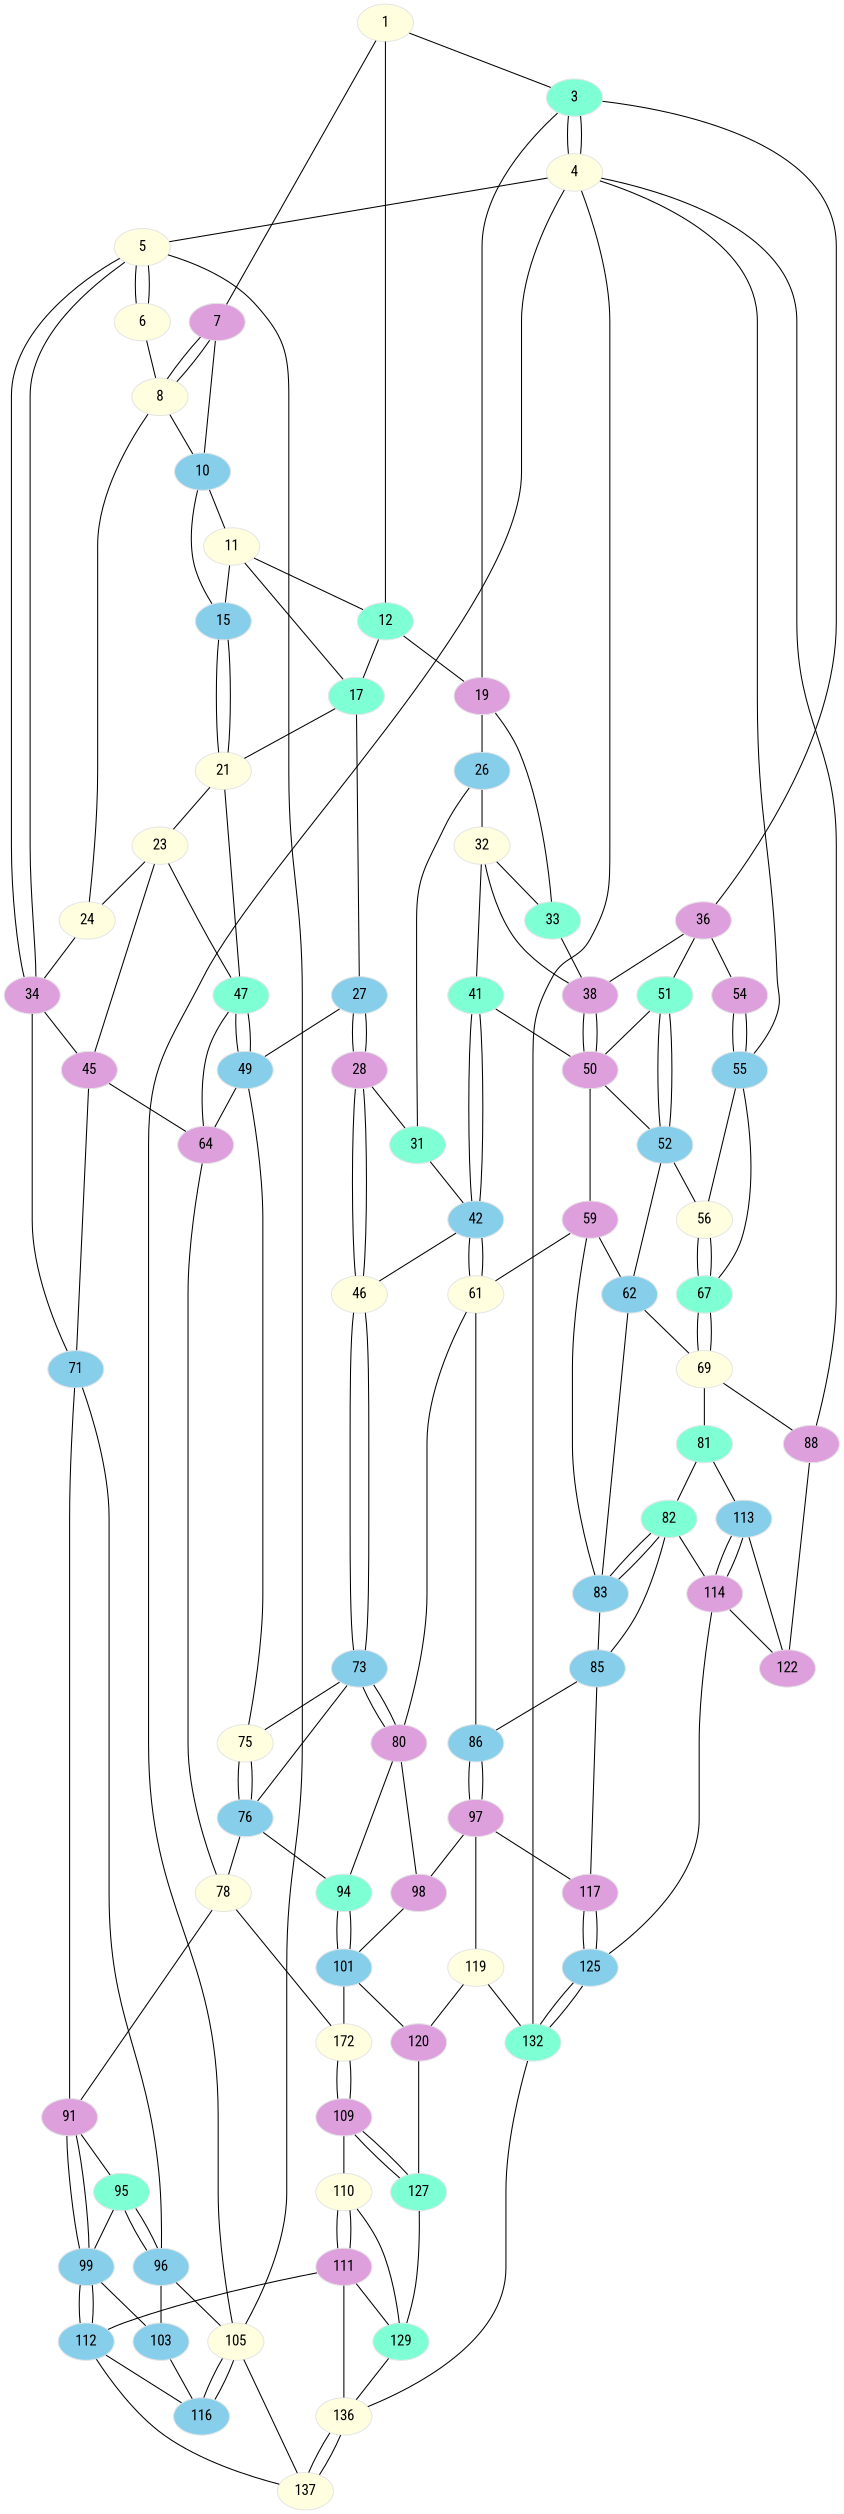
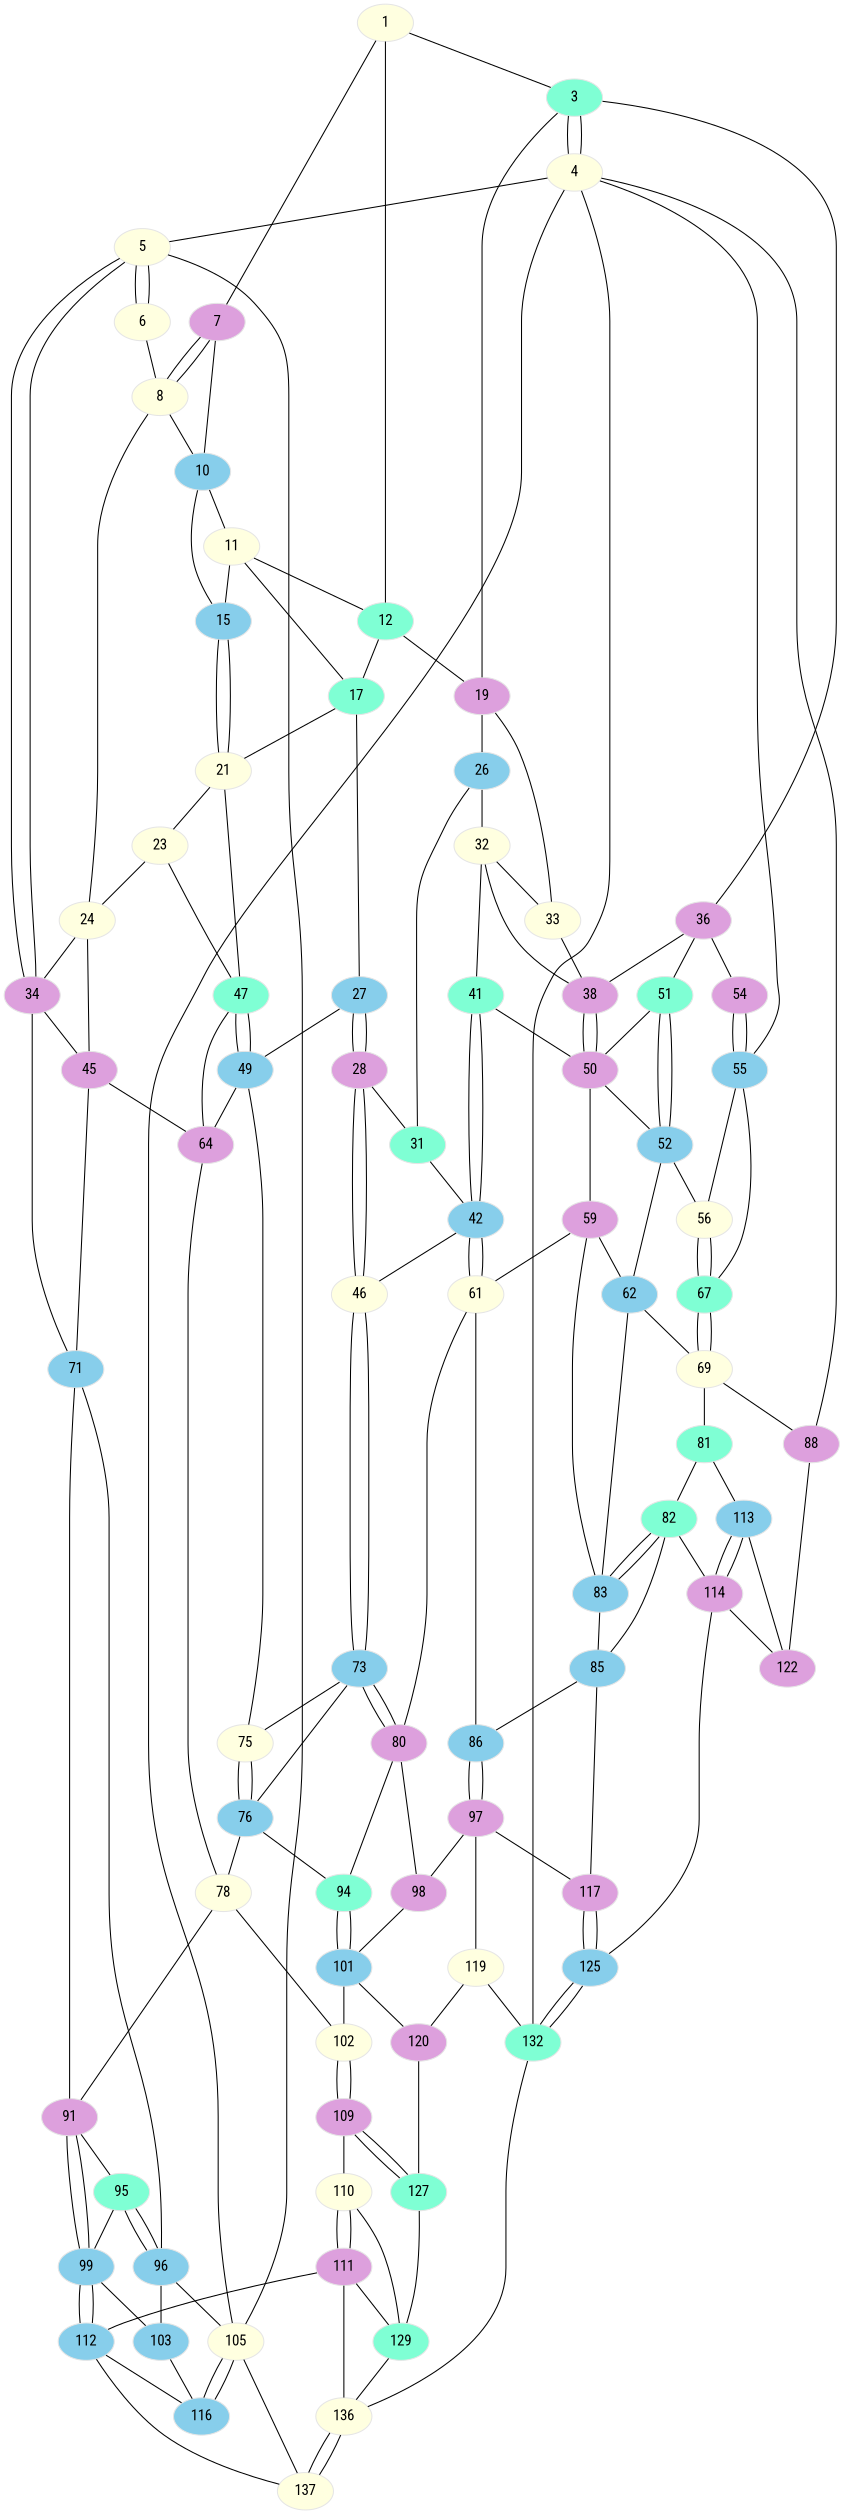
  graph {
    fontname="Roboto Condensed"
    node [color=gray90 fillcolor=lightyellow fontname="Roboto Condensed" style=filled]
    edge [fontname="Roboto Condensed"]
    1 [super="+2"]
    3 [fillcolor=aquamarine super="+18"]
    7 [fillcolor=plum]
    12 [fillcolor=aquamarine super="+16"]
    4 [super="+87"]
    19 [fillcolor=plum super="+20"]
    36 [fillcolor=plum super="+37"]
    8 [super="+9"]
    10 [fillcolor=skyblue super="+13"]
    17 [fillcolor=aquamarine super="+25"]
    5
    55 [fillcolor=skyblue super="+58"]
    88 [fillcolor=plum super="+89"]
    105 [super="+106"]
    132 [fillcolor=aquamarine super="+133"]
    26 [fillcolor=skyblue super="+30"]
-   33 [fillcolor=aquamarine]
+   33
    38 [fillcolor=plum super="+39"]
    51 [fillcolor=aquamarine]
    54 [fillcolor=plum]
    6
    34 [fillcolor=plum super="+35"]
    56
    67 [fillcolor=aquamarine]
    122 [fillcolor=plum super="+123"]
    116 [fillcolor=skyblue]
    137
    136 [super="+138"]
    45 [fillcolor=plum super="+66"]
    71 [fillcolor=skyblue super="+72"]
    24
    11 [super="+14"]
    15 [fillcolor=skyblue]
    21 [super="+22"]
    27 [fillcolor=skyblue]
    23 [super="+44"]
    47 [fillcolor=aquamarine super="+48"]
    28 [fillcolor=plum super="+29"]
    49 [fillcolor=skyblue super="+68"]
    31 [fillcolor=aquamarine]
    32 [super="+40"]
    64 [fillcolor=plum super="+65"]
    42 [fillcolor=skyblue super="+43"]
    41 [fillcolor=aquamarine]
    46
    75
    73 [fillcolor=skyblue super="+74"]
    61 [super="+79"]
    50 [fillcolor=plum super="+53"]
    91 [fillcolor=plum super="+92"]
    96 [fillcolor=skyblue super="+104"]
    52 [fillcolor=skyblue super="+57"]
    59 [fillcolor=plum super="+60"]
    80 [fillcolor=plum super="+93"]
    86 [fillcolor=skyblue]
    78 [super="+90"]
    76 [fillcolor=skyblue super="+77"]
    62 [fillcolor=skyblue super="+63"]
    83 [fillcolor=skyblue super="+84"]
    69 [super="+70"]
    85 [fillcolor=skyblue super="+108"]
    94 [fillcolor=aquamarine]
    98 [fillcolor=plum]
    97 [fillcolor=plum super="+118"]
    81 [fillcolor=aquamarine]
-   102 [label=172]
+   102
    82 [fillcolor=aquamarine super="+107"]
    113 [fillcolor=skyblue]
    95 [fillcolor=aquamarine]
    99 [fillcolor=skyblue super="+100"]
    103 [fillcolor=skyblue]
    101 [fillcolor=skyblue super="+121"]
    109 [fillcolor=plum]
    114 [fillcolor=plum super="+124"]
    117 [fillcolor=plum]
    125 [fillcolor=skyblue]
    119 [super="+134"]
    112 [fillcolor=skyblue super="+115"]
    120 [fillcolor=plum super="+126"]
    127 [fillcolor=aquamarine super="+128"]
    110
    111 [fillcolor=plum super="+131"]
    129 [fillcolor=aquamarine super="+130"]
    1 -- 3
    1 -- 7
    1 -- 12
    3 -- 4
    3 -- 4
    3 -- 19
    3 -- 36
    7 -- 8
    7 -- 8
    7 -- 10
    12 -- 19
    12 -- 17
    4 -- 5
    4 -- 55
    4 -- 88
    4 -- 105
    4 -- 132
    19 -- 26
    19 -- 33
    36 -- 38
    36 -- 51
    36 -- 54
    8 -- 10
    8 -- 24
    10 -- 11
    10 -- 15
    17 -- 21
    17 -- 27
    5 -- 105
    5 -- 6
    5 -- 6
    5 -- 34
    5 -- 34
    55 -- 56
    55 -- 67
    88 -- 122 [weight=2]
    105 -- 116
    105 -- 116
    105 -- 137
    132 -- 136
    26 -- 31
    26 -- 32
    33 -- 38
    38 -- 50
    38 -- 50
    51 -- 50
    51 -- 52
    51 -- 52
    54 -- 55
    54 -- 55
    6 -- 8
    34 -- 45
    34 -- 71
    56 -- 67
    56 -- 67
    67 -- 69
    67 -- 69
    136 -- 137
    136 -- 137
    45 -- 71
    45 -- 64
    71 -- 91
    71 -- 96
    24 -- 34
    11 -- 12
    11 -- 17
    11 -- 15
    15 -- 21
    15 -- 21
    21 -- 23
    21 -- 47
    27 -- 28
    27 -- 28
    27 -- 49
-   23 -- 45
+   24 -- 45
    23 -- 24
    23 -- 47
    47 -- 49
    47 -- 49
    47 -- 64
    28 -- 31
    28 -- 46
    28 -- 46
    49 -- 64
    49 -- 75
    31 -- 42
    32 -- 33
    32 -- 38
    32 -- 41
    64 -- 78
    42 -- 46
    42 -- 61
    42 -- 61
    41 -- 42
    41 -- 42
    41 -- 50
    46 -- 73
    46 -- 73
    75 -- 76
    75 -- 76
    73 -- 75
    73 -- 80
    73 -- 80
    73 -- 76
    61 -- 80
    61 -- 86
    50 -- 52
    50 -- 59
    91 -- 95
    91 -- 99
    91 -- 99
    96 -- 105
    96 -- 103
    52 -- 56
    52 -- 62
    59 -- 61
    59 -- 62
    59 -- 83
    80 -- 94
    80 -- 98
    86 -- 97
    86 -- 97
    78 -- 91
    78 -- 102
    76 -- 78
    76 -- 94
    62 -- 83
    62 -- 69
    83 -- 85
    69 -- 88
    69 -- 81
    85 -- 86
    85 -- 117
    94 -- 101
    94 -- 101
    98 -- 101
    97 -- 98
    97 -- 117
    97 -- 119
    81 -- 82
    81 -- 113
    102 -- 109
    102 -- 109
    82 -- 83
    82 -- 83
    82 -- 85
    82 -- 114
    113 -- 122
    113 -- 114
    113 -- 114
    95 -- 96
    95 -- 96
    95 -- 99
    99 -- 103
    99 -- 112
    99 -- 112
    103 -- 116
    101 -- 102
    101 -- 120
    109 -- 127
    109 -- 127
    109 -- 110
    114 -- 122
    114 -- 125
    117 -- 125
    117 -- 125
    125 -- 132
    125 -- 132
    119 -- 132
    119 -- 120
    112 -- 116
    112 -- 137
    120 -- 127
    127 -- 129
    110 -- 111
    110 -- 111
    110 -- 129
    111 -- 136
    111 -- 112
    111 -- 129
    129 -- 136
  }
